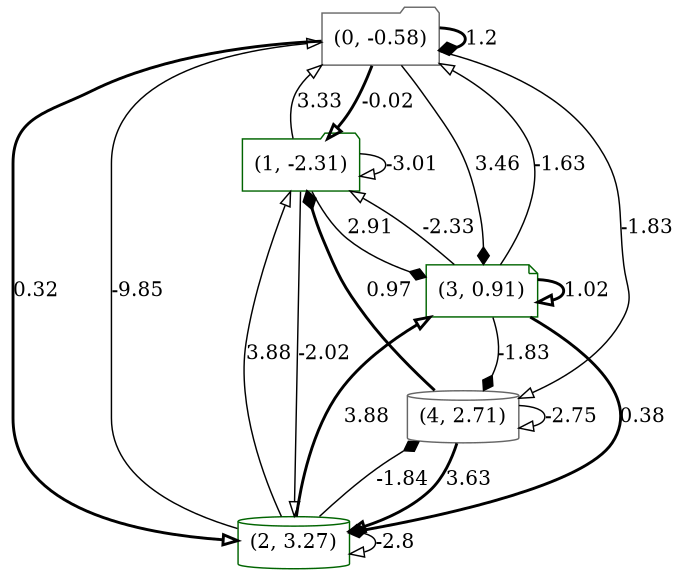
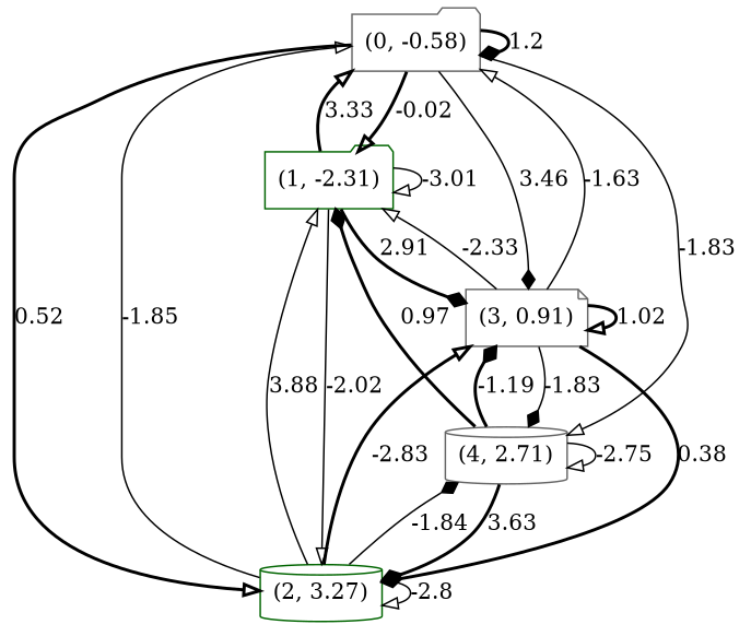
  digraph {
    node [color=gray40 shape=folder]
    edge [arrowhead=onormal style=solid]
    n1 [label="(0, -0.58)"]
    n2 [color=darkgreen label="(1, -2.31)"]
    n3 [color=darkgreen label="(2, 3.27)" shape=cylinder]
-   n4 [color=darkgreen label="(3, 0.91)" shape=note]
+   n4 [label="(3, 0.91)" shape=note]
    n5 [label="(4, 2.71)" shape=cylinder]
    n1 -> n1 [arrowhead=diamond label=1.2 style=bold]
    n1 -> n2 [label=-0.02 style=bold]
-   n1 -> n3 [label=0.32 style=bold]
+   n1 -> n3 [label=0.52 style=bold]
    n1 -> n4 [arrowhead=diamond label=3.46]
    n1 -> n5 [label=-1.83]
-   n2 -> n1 [label=3.33]
+   n2 -> n1 [label=3.33 style=bold]
    n2 -> n2 [label=-3.01]
    n2 -> n3 [label=-2.02]
-   n2 -> n4 [arrowhead=diamond label=2.91]
-   n3 -> n1 [label=-9.85]
+   n2 -> n4 [arrowhead=diamond label=2.91 style=bold]
+   n3 -> n1 [label=-1.85]
    n3 -> n2 [label=3.88]
    n3 -> n3 [label=-2.8]
-   n3 -> n4 [label=3.88 style=bold]
+   n3 -> n4 [label=-2.83 style=bold]
    n3 -> n5 [arrowhead=diamond label=-1.84]
    n4 -> n1 [label=-1.63]
    n4 -> n2 [label=-2.33]
    n4 -> n3 [arrowhead=diamond label=0.38 style=bold]
    n4 -> n4 [label=1.02 style=bold]
    n4 -> n5 [arrowhead=diamond label=-1.83]
    n5 -> n2 [arrowhead=diamond label=0.97 style=bold]
-   n5 -> n3 [label=3.63 style=bold]
+   n5 -> n3 [arrowhead=diamond label=3.63 style=bold]
+   n5 -> n4 [arrowhead=diamond label=-1.19 style=bold]
    n5 -> n5 [label=-2.75]
  }
